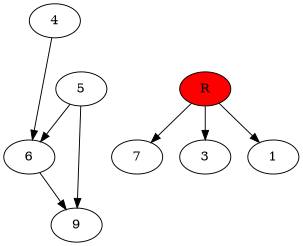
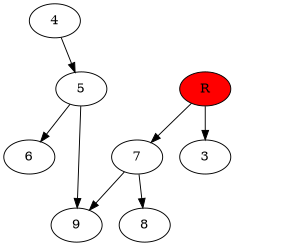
  digraph {
    4
    6
    9
    5
    7
+   8
    R [fillcolor="#ff0000" style=filled]
    3
-   1
-   4 -> 6
-   6 -> 9
+   4 -> 5
+   7 -> 9
    5 -> 6
    5 -> 9
+   7 -> 8
    R -> 7
    R -> 3
-   R -> 1
  }
